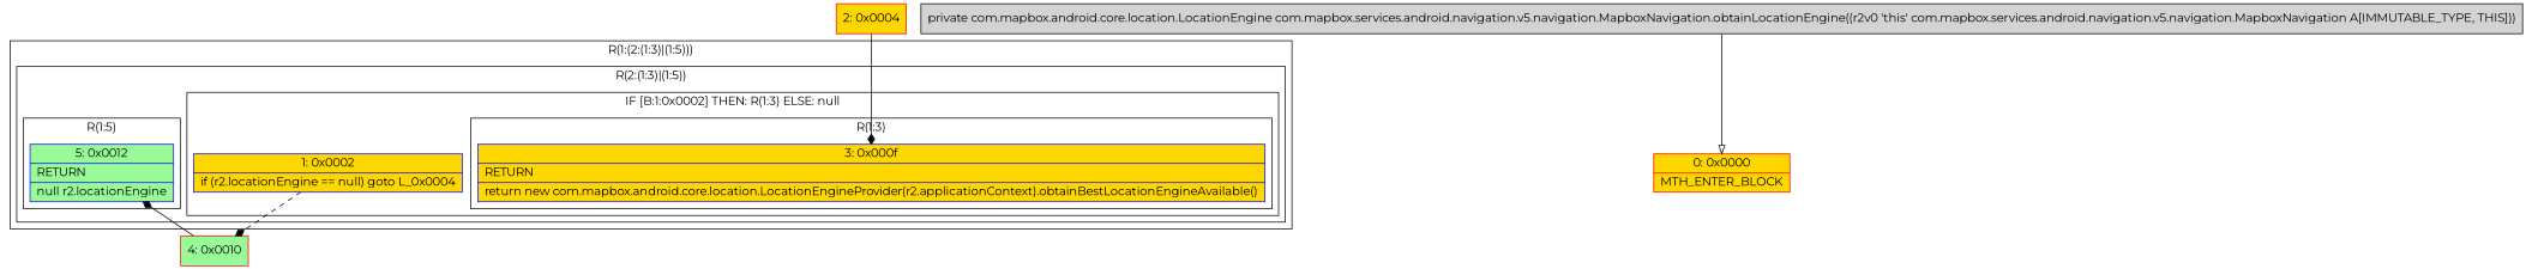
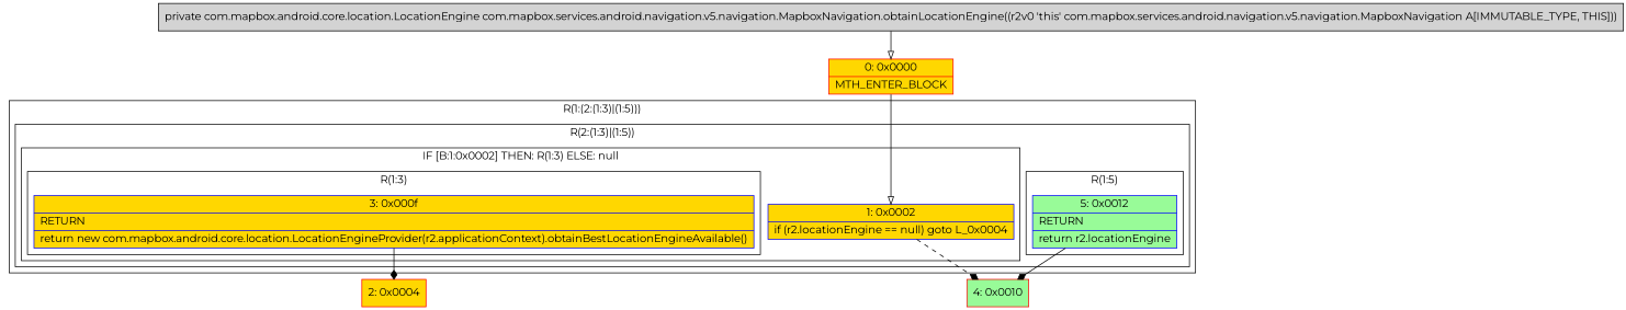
  digraph {
    fontname=Montserrat
    node [color=blue fillcolor=gold fontname=Montserrat shape=record style=filled]
    edge [arrowhead=diamond fontname=Montserrat]
    n1 [label="{3\:\ 0x000f|RETURN\l|return new com.mapbox.android.core.location.LocationEngineProvider(r2.applicationContext).obtainBestLocationEngineAvailable()\l}"]
    n2 [label="{1\:\ 0x0002|if (r2.locationEngine == null) goto L_0x0004\l}"]
-   n3 [fillcolor=palegreen label="{5\:\ 0x0012|RETURN\l|null r2.locationEngine\l}"]
+   n3 [fillcolor=palegreen label="{5\:\ 0x0012|RETURN\l|return r2.locationEngine\l}"]
    n4 [color=red fillcolor=palegreen label="{4\:\ 0x0010}"]
    n5 [color=red label="{2\:\ 0x0004}"]
    n6 [color=red label="{0\:\ 0x0000|MTH_ENTER_BLOCK\l}"]
    n7 [fillcolor=lightgrey label="{private com.mapbox.android.core.location.LocationEngine com.mapbox.services.android.navigation.v5.navigation.MapboxNavigation.obtainLocationEngine((r2v0 'this' com.mapbox.services.android.navigation.v5.navigation.MapboxNavigation A[IMMUTABLE_TYPE, THIS])) }" color=""]
    subgraph cluster_1 {
      label="R(1:(2:(1:3)|(1:5)))"
      subgraph cluster_2 {
        label="R(2:(1:3)|(1:5))"
        subgraph cluster_3 {
          label="IF [B:1:0x0002] THEN: R(1:3) ELSE: null"
          n2
          subgraph cluster_4 {
            label="R(1:3)"
            n1
          }
        }
        subgraph cluster_5 {
          label="R(1:5)"
          n3
        }
      }
    }
    n2 -> n4 [style=dashed]
-   n4 -> n3
-   n5 -> n1
+   n3 -> n4
+   n1 -> n5
+   n6 -> n2 [arrowhead=onormal]
    n7 -> n6 [arrowhead=onormal]
  }
